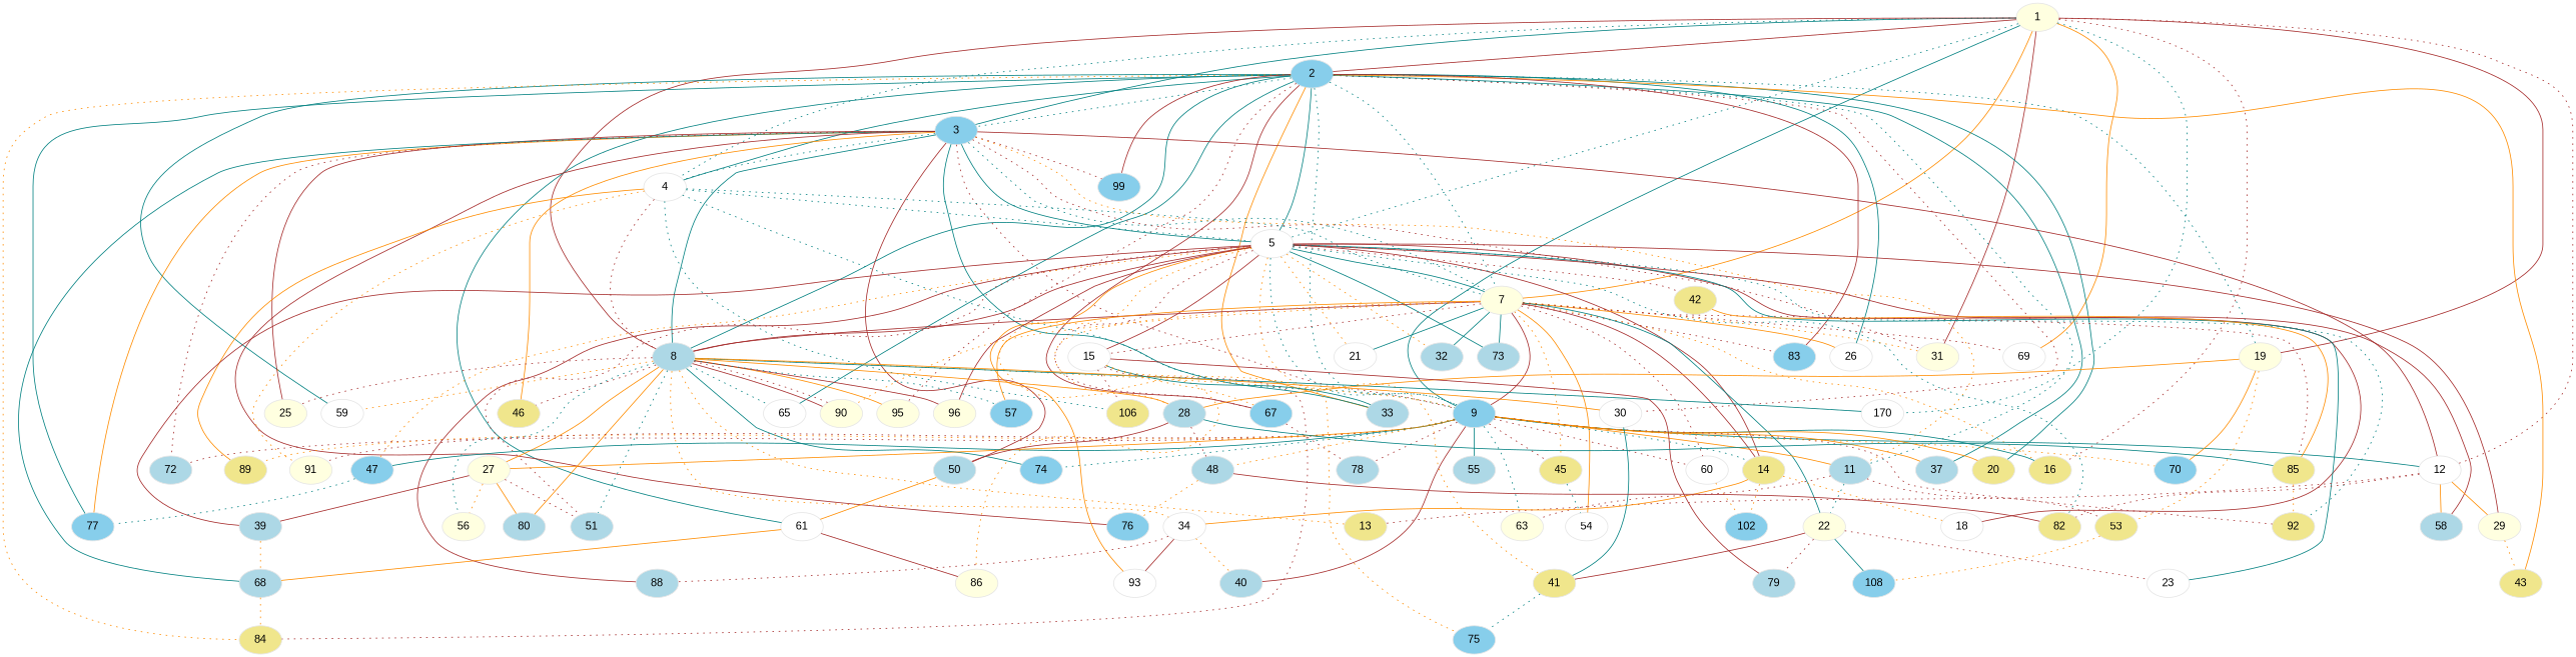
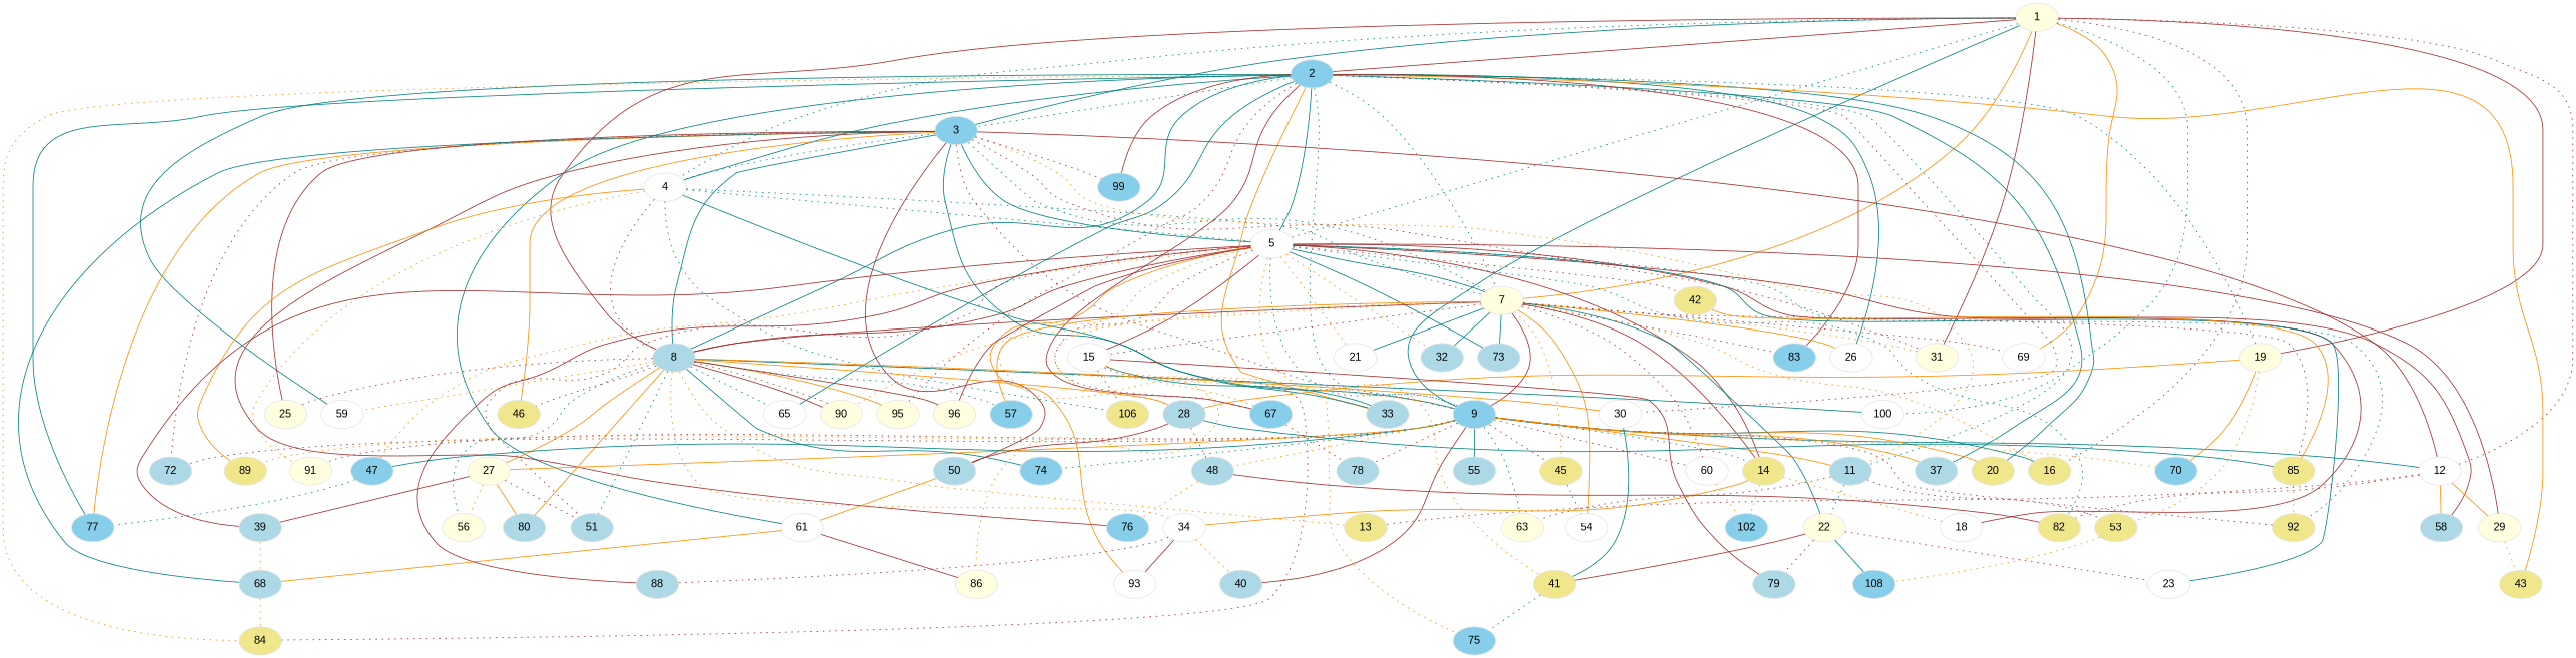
  graph {
    fontname="Liberation Sans"
    node [color=gray90 fillcolor=lightblue fontname="Liberation Sans" style=filled]
    edge [color=brown fontname="Liberation Sans" style=dotted]
    1 [fillcolor=lightyellow super="+52"]
    2 [fillcolor=skyblue super="+49"]
    3 [fillcolor=skyblue super="+94"]
    4 [fillcolor=white super="+44"]
    5 [fillcolor=white super="+6"]
    7 [fillcolor=lightyellow super="+10"]
    8 [super="+35"]
    9 [fillcolor=skyblue super="+24"]
    12 [fillcolor=white]
    16 [fillcolor=khaki super="+101"]
    19 [fillcolor=lightyellow super="+66"]
    31 [fillcolor=lightyellow]
    69 [fillcolor=white]
-   100 [fillcolor=white label=170]
+   100 [fillcolor=white]
    11 [super="+36"]
    20 [fillcolor=khaki]
    26 [fillcolor=white]
    30 [fillcolor=white]
    33
    37
    43 [fillcolor=khaki]
    59 [fillcolor=white]
    61 [fillcolor=white super="+107"]
    65 [fillcolor=white]
    67 [fillcolor=skyblue super="+89"]
    77 [fillcolor=skyblue super="+81"]
    83 [fillcolor=skyblue]
    84 [fillcolor=khaki]
    95 [fillcolor=lightyellow]
    99 [fillcolor=skyblue]
    25 [fillcolor=lightyellow]
    46 [fillcolor=khaki]
    50
    68 [super="+103"]
    72
    76 [fillcolor=skyblue]
    n37 [fillcolor=khaki label=89]
    91 [fillcolor=lightyellow]
    106 [fillcolor=khaki]
    14 [fillcolor=khaki super="+17"]
    15 [fillcolor=white super="+38"]
    18 [fillcolor=white]
    21 [fillcolor=white]
    23 [fillcolor=white]
    28 [super="+109"]
    29 [fillcolor=lightyellow]
    32
    39
    41 [fillcolor=khaki super="+64"]
    42 [fillcolor=khaki]
    47 [fillcolor=skyblue super="+71"]
    51
    58
    73
    82 [fillcolor=khaki super="+97"]
    88
    92 [fillcolor=khaki super="+98"]
    93 [fillcolor=white]
    96 [fillcolor=lightyellow]
    22 [fillcolor=lightyellow super="+105"]
    45 [fillcolor=khaki]
    54 [fillcolor=white]
    57 [fillcolor=skyblue]
    60 [fillcolor=white]
    85 [fillcolor=khaki]
    86 [fillcolor=lightyellow]
    90 [fillcolor=lightyellow super="+104"]
    13 [fillcolor=khaki]
    27 [fillcolor=lightyellow super="+110"]
    34 [fillcolor=white super="+62"]
    56 [fillcolor=lightyellow]
    74 [fillcolor=skyblue]
    80
    40
    48
    55
    63 [fillcolor=lightyellow]
    70 [fillcolor=skyblue]
    78
    53 [fillcolor=khaki]
    102 [fillcolor=skyblue]
    75 [fillcolor=skyblue]
    79
    108 [fillcolor=skyblue]
    1 -- 2 [style=solid]
    1 -- 3 [color=teal style=solid]
    1 -- 4 [color=teal]
    1 -- 5 [color=teal weight=2]
    1 -- 7 [color=darkorange style=solid weight=2]
    1 -- 8 [style=solid]
    1 -- 9 [color=teal style=solid]
    1 -- 12
    1 -- 16
    1 -- 19 [style=solid]
    1 -- 31 [style=solid]
    1 -- 69 [color=darkorange style=solid]
    1 -- 100 [color=teal]
    2 -- 3 [color=teal]
    2 -- 4 [color=teal style=solid]
    2 -- 5 [color=teal style=solid weight=2]
    2 -- 7 [color=teal weight=2]
    2 -- 8 [color=teal style=solid weight=2]
    2 -- 9 [color=teal]
    2 -- 19 [color=teal]
    2 -- 11 [color=teal]
    2 -- 20 [color=teal style=solid]
    2 -- 26 [color=teal style=solid]
    2 -- 30
    2 -- 33 [color=darkorange style=solid]
    2 -- 37 [color=teal style=solid]
    2 -- 43 [color=darkorange style=solid]
    2 -- 59 [color=teal style=solid]
    2 -- 61 [color=teal style=solid]
    2 -- 65 [color=teal style=solid]
    2 -- 67 [style=solid]
    2 -- 77 [color=teal style=solid]
    2 -- 83 [style=solid]
    2 -- 84 [color=darkorange]
    2 -- 95
    2 -- 99 [style=solid]
    3 -- 4 [color=teal]
    3 -- 5 [color=teal style=solid weight=2]
    3 -- 7 [color=teal weight=2]
    3 -- 8 [color=teal style=solid]
    3 -- 9 [weight=2]
    3 -- 12 [style=solid]
    3 -- 31
    3 -- 11 [color=darkorange]
    3 -- 33 [color=teal style=solid]
    3 -- 77 [color=darkorange style=solid]
    3 -- 99
    3 -- 25 [style=solid]
    3 -- 46 [color=darkorange style=solid]
    3 -- 50 [style=solid]
    3 -- 68 [color=teal style=solid]
    3 -- 72
    3 -- 76 [style=solid]
    4 -- 5 [color=teal weight=2]
    4 -- 7 [color=teal weight=2]
    4 -- 8 [weight=3]
-   4 -- 9 [color=teal]
+   4 -- 9 [color=teal style=solid]
    4 -- n37 [color=darkorange style=solid]
    4 -- 91 [color=darkorange]
    4 -- 106 [color=teal]
    5 -- 7 [color=teal style=solid weight=4]
    5 -- 8 [style=solid weight=2]
    5 -- 9 [color=teal weight=2]
    5 -- 67
    5 -- 14 [style=solid]
    5 -- 15 [style=solid]
    5 -- 18 [style=solid]
    5 -- 21 [color=darkorange]
    5 -- 23 [color=teal style=solid]
    5 -- 28 [color=darkorange]
    5 -- 29 [style=solid]
    5 -- 32 [color=darkorange]
    5 -- 39 [style=solid]
    5 -- 41 [color=darkorange]
    5 -- 42 [weight=2]
    5 -- 47 [color=darkorange weight=2]
    5 -- 51
    5 -- 58 [style=solid]
    5 -- 73 [color=teal style=solid]
    5 -- 82 [color=teal]
    5 -- 88 [style=solid]
    5 -- 92 [color=teal]
    5 -- 93 [color=darkorange style=solid]
    5 -- 96 [style=solid]
    7 -- 8 [style=solid weight=2]
    7 -- 9 [style=solid weight=2]
    7 -- 16 [color=darkorange]
    7 -- 31 [color=darkorange]
    7 -- 69
    7 -- 26 [color=darkorange style=solid]
    7 -- 83
    7 -- 14 [style=solid]
    7 -- 15
    7 -- 21 [color=teal style=solid]
    7 -- 32 [color=teal style=solid]
    7 -- 73 [color=teal style=solid]
    7 -- 22 [color=teal style=solid]
    7 -- 45 [color=darkorange]
    7 -- 54 [color=darkorange style=solid]
    7 -- 57 [color=darkorange style=solid]
    7 -- 60
    7 -- 85
    7 -- 86 [color=darkorange]
    7 -- 90 [color=darkorange]
    8 -- 9 [color=darkorange]
    8 -- 100 [color=teal style=solid]
    8 -- 30 [color=darkorange style=solid]
    8 -- 59 [color=darkorange]
    8 -- 65 [color=teal]
    8 -- 95 [color=darkorange style=solid]
    8 -- 25
    8 -- 46
    8 -- 28 [color=darkorange style=solid]
    8 -- 51 [color=teal]
    8 -- 96 [style=solid]
    8 -- 57 [color=teal]
    8 -- 90 [style=solid]
    8 -- 90
    8 -- 13 [color=darkorange]
    8 -- 27 [color=darkorange style=solid]
    8 -- 34 [color=darkorange weight=2]
    8 -- 56 [color=teal]
    8 -- 74 [color=teal style=solid]
    8 -- 80 [color=darkorange style=solid]
    9 -- 12 [color=teal style=solid]
    9 -- 16 [color=teal style=solid]
    9 -- 11 [color=darkorange style=solid]
    9 -- 20 [color=darkorange style=solid]
    9 -- 37 [color=darkorange style=solid]
    9 -- 72
    9 -- n37 [color=darkorange]
    9 -- 91
    9 -- 14 [color=teal]
    9 -- 47 [color=teal style=solid]
    9 -- 92
    9 -- 45
    9 -- 60
    9 -- 27 [color=darkorange style=solid]
    9 -- 74 [color=teal]
    9 -- 40 [style=solid]
    9 -- 48 [color=darkorange]
    9 -- 55 [color=teal style=solid weight=2]
    9 -- 63 [color=teal]
    9 -- 70 [color=darkorange]
    9 -- 78
    12 -- 29 [color=darkorange style=solid]
    12 -- 58 [color=darkorange style=solid]
    12 -- 82
    12 -- 13
    19 -- 28 [color=darkorange style=solid]
    19 -- 70 [color=darkorange style=solid]
    19 -- 53 [color=darkorange]
    11 -- 22 [color=teal]
    11 -- 63
    11 -- 53
    30 -- 41 [color=teal style=solid]
    61 -- 68 [color=darkorange style=solid]
    61 -- 86 [style=solid]
    67 -- 78
    50 -- 61 [color=darkorange style=solid]
    68 -- 84 [color=darkorange]
    14 -- 18 [color=darkorange]
    14 -- 34 [color=darkorange style=solid]
    14 -- 102 [color=darkorange]
    15 -- 33 [color=teal style=solid]
    15 -- 67 [color=darkorange]
    15 -- 84
    15 -- 106
    15 -- 75 [color=darkorange]
    15 -- 79 [style=solid]
    28 -- 50 [style=solid]
    28 -- 85 [color=teal style=solid]
    28 -- 48
    29 -- 43 [color=darkorange]
    39 -- 68 [color=darkorange]
    41 -- 75 [color=teal]
    42 -- 85 [color=darkorange style=solid]
    47 -- 77 [color=teal]
    22 -- 23
    22 -- 41 [style=solid]
    22 -- 79
    22 -- 108 [color=teal style=solid]
    45 -- 54 [color=teal]
    60 -- 102 [color=darkorange]
    85 -- 92 [color=darkorange]
    27 -- 39 [style=solid]
    27 -- 51
    27 -- 56 [color=darkorange]
    27 -- 80 [color=darkorange style=solid]
    34 -- 88
    34 -- 93 [style=solid]
    34 -- 40 [color=darkorange]
    48 -- 76 [color=darkorange]
    48 -- 82 [style=solid]
    53 -- 108 [color=darkorange]
  }
